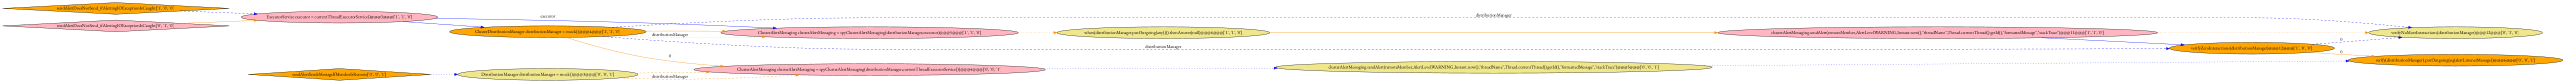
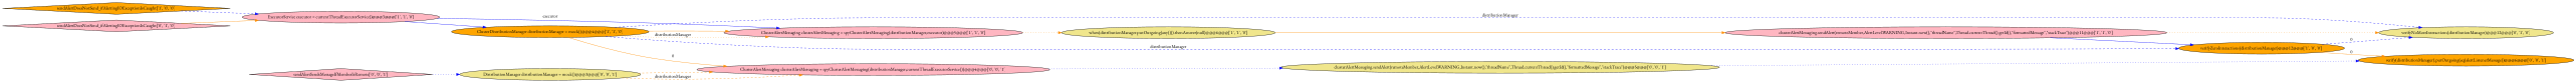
  digraph {
    rankdir=LR
    fontname="EB Garamond"
    node [fillcolor=lightpink shape=ellipse style=filled fontname="EB Garamond"]
    edge [style=solid color=blue fontname="EB Garamond"]
    n1 [label="ClusterAlertMessaging clusterAlertMessaging = spyClusterAlertMessaging(distributionManager,currentThreadExecutorService())@@@4@@@['0', '0', '1']"]
    n2 [fillcolor=khaki label="clusterAlertMessaging.sendAlert(remoteMember,AlertLevel.WARNING,Instant.now(),\"threadName\",Thread.currentThread().getId(),\"formattedMessage\",\"stackTrace\")@@@5@@@['0', '0', '1']"]
    n3 [fillcolor=orange label="verifyZeroInteractions(distributionManager)@@@12@@@['1', '0', '0']"]
    n4 [fillcolor=orange label="verify(distributionManager).putOutgoing(eq(alertListenerMessage))@@@6@@@['0', '0', '1']"]
    n5 [fillcolor=khaki label="verifyNoMoreInteractions(distributionManager)@@@12@@@['0', '1', '0']"]
    n6 [label="ExecutorService executor = currentThreadExecutorService()@@@3@@@['1', '1', '0']"]
    n7 [label="ClusterAlertMessaging clusterAlertMessaging = spyClusterAlertMessaging(distributionManager,executor)@@@5@@@['1', '1', '0']"]
    n8 [fillcolor=orange label="ClusterDistributionManager distributionManager = mock()@@@4@@@['1', '1', '0']"]
    n9 [fillcolor=khaki label="DistributionManager distributionManager = mock()@@@3@@@['0', '0', '1']"]
    n10 [fillcolor=orange label="sendAlertDoesNotSend_ifAlertingIOExceptionIsCaught['1', '0', '0']" shape=diamond]
    n11 [label="clusterAlertMessaging.sendAlert(remoteMember,AlertLevel.WARNING,Instant.now(),\"threadName\",Thread.currentThread().getId(),\"formattedMessage\",\"stackTrace\")@@@11@@@['1', '1', '0']"]
    n12 [fillcolor=khaki label="when(distributionManager.putOutgoing(any())).thenAnswer(null)@@@6@@@['1', '1', '0']"]
-   n13 [fillcolor=orange label="sendAlertSendsMessageIfMemberIsRemote['0', '0', '1']" shape=diamond]
+   n13 [label="sendAlertSendsMessageIfMemberIsRemote['0', '0', '1']" shape=diamond]
    n14 [label="sendAlertDoesNotSend_ifAlertingIOExceptionIsCaught['0', '1', '0']" shape=diamond]
    n1 -> n2 [style=dotted]
    n2 -> n4 [style=dotted]
    n3 -> n4 [label=0 color=darkorange]
    n3 -> n5 [label=0 style=dashed]
    n6 -> n7 [label=executor]
    n6 -> n8
    n7 -> n12 [style=dotted color=darkorange]
    n8 -> n1 [label=0 color=darkorange]
    n8 -> n3 [label=distributionManager style=dashed]
    n8 -> n5 [label=distributionManager style=dashed]
    n8 -> n7 [color=darkorange]
    n8 -> n7 [label=distributionManager style=dotted color=darkorange]
    n9 -> n1 [style=dashed color=darkorange]
    n9 -> n1 [label=distributionManager style=dashed color=darkorange]
    n10 -> n6 [style=dashed]
    n11 -> n3
    n11 -> n5 [style=dotted color=darkorange]
    n12 -> n11 [color=darkorange]
    n13 -> n9 [style=dotted]
    n14 -> n6 [color=darkorange]
  }
